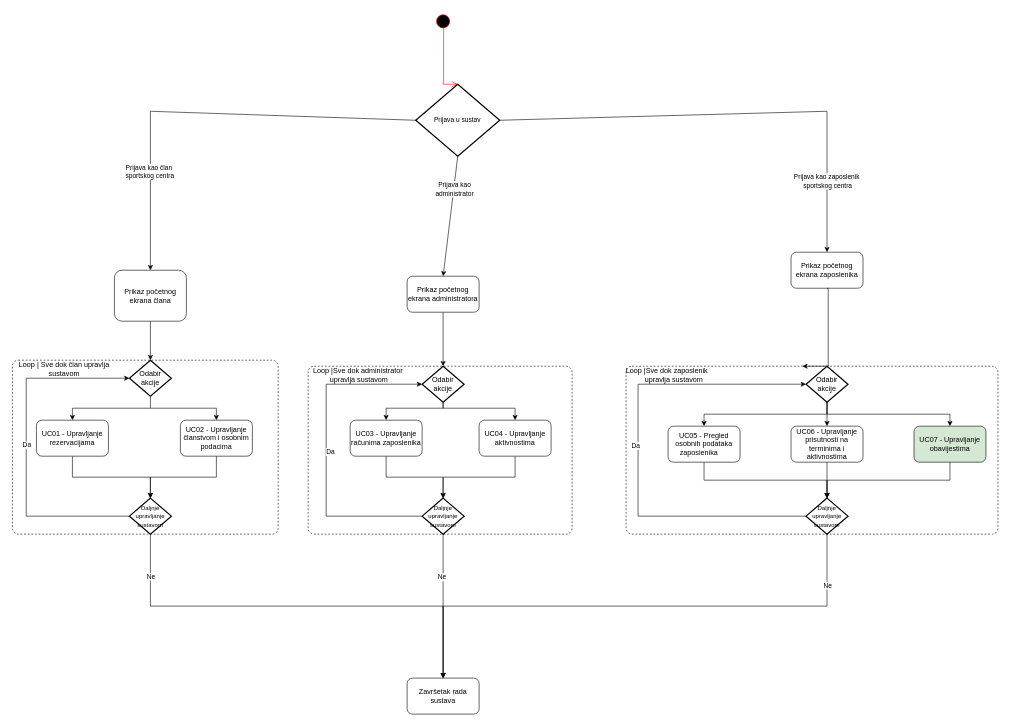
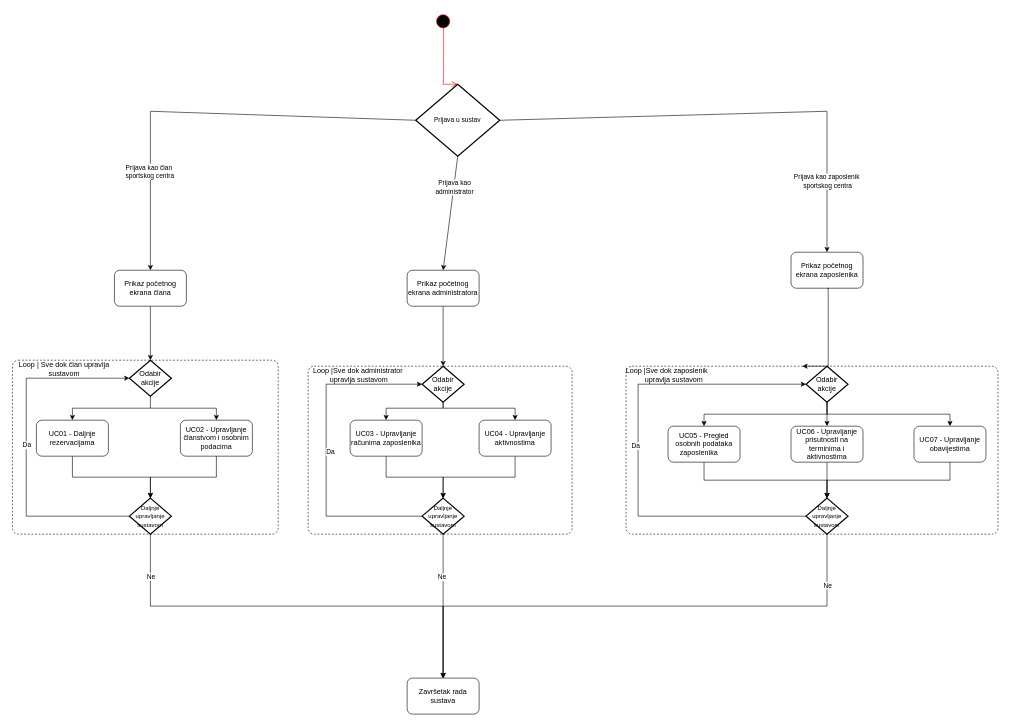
  <mxCell id="0" />
  <mxCell id="1" parent="0" />
  <mxCell id="2" value="" style="ellipse;html=1;shape=startState;fillColor=#000000;strokeColor=#ff0000;" vertex="1" parent="1"><mxGeometry x="723" y="20" width="30" height="30" as="geometry" /></mxCell>
  <mxCell id="3" value="" style="edgeStyle=orthogonalEdgeStyle;html=1;verticalAlign=bottom;endArrow=open;endSize=8;strokeColor=#ff0000;rounded=0;exitX=0.528;exitY=0.877;exitDx=0;exitDy=0;exitPerimeter=0;entryX=0.5;entryY=0;entryDx=0;entryDy=0;entryPerimeter=0;" edge="1" source="2" parent="1" target="4"><mxGeometry relative="1" as="geometry"><mxPoint x="739" y="148" as="targetPoint" /><Array as="points"><mxPoint x="739" y="130" /><mxPoint x="738" y="130" /></Array></mxGeometry></mxCell>
  <mxCell id="4" value="&lt;font style=&quot;font-size: 11px;&quot;&gt;Prijava u sustav&lt;/font&gt;" style="strokeWidth=2;html=1;shape=mxgraph.flowchart.decision;whiteSpace=wrap;" vertex="1" parent="1"><mxGeometry x="692.38" y="140" width="140" height="120" as="geometry" /></mxCell>
  <mxCell id="5" value="" style="endArrow=classic;html=1;rounded=0;exitX=0;exitY=0.5;exitDx=0;exitDy=0;exitPerimeter=0;entryX=0.5;entryY=0;entryDx=0;entryDy=0;" edge="1" parent="1" source="4" target="7"><mxGeometry width="50" height="50" relative="1" as="geometry"><mxPoint x="593" y="300" as="sourcePoint" /><mxPoint x="553" y="400" as="targetPoint" /><Array as="points"><mxPoint x="250" y="185" /></Array></mxGeometry></mxCell>
  <mxCell id="6" value="Prijava kao član&amp;nbsp;&lt;div&gt;sportskog centra&lt;/div&gt;" style="edgeLabel;html=1;align=center;verticalAlign=middle;resizable=0;points=[];" vertex="1" connectable="0" parent="5"><mxGeometry x="0.083" y="1" relative="1" as="geometry"><mxPoint x="-61" y="97" as="offset" /></mxGeometry></mxCell>
- <mxCell id="7" value="Prikaz početnog ekrana člana" style="rounded=1;whiteSpace=wrap;html=1;" vertex="1" parent="1"><mxGeometry x="190" y="450" width="120" height="85" as="geometry" /></mxCell>
+ <mxCell id="7" value="Prikaz početnog ekrana člana" style="rounded=1;whiteSpace=wrap;html=1;" vertex="1" parent="1"><mxGeometry x="190" y="450" width="120" height="60" as="geometry" /></mxCell>
  <mxCell id="8" value="" style="endArrow=classic;html=1;rounded=0;exitX=0.5;exitY=1;exitDx=0;exitDy=0;exitPerimeter=0;entryX=0.5;entryY=0;entryDx=0;entryDy=0;" edge="1" parent="1" target="11" source="4"><mxGeometry width="50" height="50" relative="1" as="geometry"><mxPoint x="972" y="195" as="sourcePoint" /><mxPoint x="833" y="410" as="targetPoint" /><Array as="points" /></mxGeometry></mxCell>
  <mxCell id="9" value="Prijava kao&lt;div&gt;administrator&lt;/div&gt;" style="edgeLabel;html=1;align=center;verticalAlign=middle;resizable=0;points=[];" vertex="1" connectable="0" parent="8"><mxGeometry x="-0.486" relative="1" as="geometry"><mxPoint y="3" as="offset" /></mxGeometry></mxCell>
  <mxCell id="10" style="edgeStyle=orthogonalEdgeStyle;rounded=0;orthogonalLoop=1;jettySize=auto;html=1;exitX=0.5;exitY=1;exitDx=0;exitDy=0;" edge="1" parent="1" source="11" target="15"><mxGeometry relative="1" as="geometry"><Array as="points"><mxPoint x="738" y="590" /><mxPoint x="738" y="590" /></Array></mxGeometry></mxCell>
- <mxCell id="11" value="Prikaz početnog ekrana administratora" style="rounded=1;whiteSpace=wrap;html=1;" vertex="1" parent="1"><mxGeometry x="678" y="460" width="120" height="60" as="geometry" /></mxCell>
+ <mxCell id="11" value="Prikaz početnog ekrana administratora" style="rounded=1;whiteSpace=wrap;html=1;" vertex="1" parent="1"><mxGeometry x="678" y="450" width="120" height="60" as="geometry" /></mxCell>
  <mxCell id="12" value="" style="endArrow=classic;html=1;rounded=0;exitX=1;exitY=0.5;exitDx=0;exitDy=0;exitPerimeter=0;entryX=0.5;entryY=0;entryDx=0;entryDy=0;" edge="1" parent="1" target="14" source="4"><mxGeometry width="50" height="50" relative="1" as="geometry"><mxPoint x="1142" y="180" as="sourcePoint" /><mxPoint x="1003" y="395" as="targetPoint" /><Array as="points"><mxPoint x="1378" y="185" /></Array></mxGeometry></mxCell>
  <mxCell id="13" value="Prijava kao zaposlenik&amp;nbsp;&lt;div&gt;sportskog centra&lt;/div&gt;" style="edgeLabel;html=1;align=center;verticalAlign=middle;resizable=0;points=[];" vertex="1" connectable="0" parent="12"><mxGeometry x="0.456" relative="1" as="geometry"><mxPoint y="94" as="offset" /></mxGeometry></mxCell>
  <mxCell id="14" value="Prikaz početnog ekrana zaposlenika" style="rounded=1;whiteSpace=wrap;html=1;" vertex="1" parent="1"><mxGeometry x="1318" y="420" width="120" height="60" as="geometry" /></mxCell>
  <mxCell id="15" value="" style="html=1;align=center;verticalAlign=top;rounded=1;absoluteArcSize=1;arcSize=20;dashed=1;whiteSpace=wrap;" vertex="1" parent="1"><mxGeometry x="513" y="610" width="440" height="280" as="geometry" /></mxCell>
  <mxCell id="16" value="" style="html=1;align=center;verticalAlign=top;rounded=1;absoluteArcSize=1;arcSize=20;dashed=1;whiteSpace=wrap;" vertex="1" parent="1"><mxGeometry x="1043" y="610" width="620" height="280" as="geometry" /></mxCell>
  <mxCell id="17" value="" style="html=1;align=center;verticalAlign=top;rounded=1;absoluteArcSize=1;arcSize=20;dashed=1;whiteSpace=wrap;" vertex="1" parent="1"><mxGeometry x="20" y="600" width="443" height="290" as="geometry" /></mxCell>
  <mxCell id="18" style="edgeStyle=orthogonalEdgeStyle;rounded=0;orthogonalLoop=1;jettySize=auto;html=1;entryX=0.5;entryY=0;entryDx=0;entryDy=0;entryPerimeter=0;" edge="1" parent="1" source="7" target="23"><mxGeometry relative="1" as="geometry"><mxPoint x="249.2" y="510" as="sourcePoint" /><mxPoint x="250.8" y="612.73" as="targetPoint" /><Array as="points" /></mxGeometry></mxCell>
  <mxCell id="19" value="Loop | Sve dok član upravlja sustavom" style="text;html=1;align=center;verticalAlign=middle;whiteSpace=wrap;rounded=0;" vertex="1" parent="1"><mxGeometry x="20" y="610" width="173" height="10" as="geometry" /></mxCell>
  <mxCell id="20" value="Loop |Sve dok administrator&amp;nbsp;&lt;div&gt;upravlja sustavom&lt;/div&gt;" style="text;html=1;align=center;verticalAlign=middle;whiteSpace=wrap;rounded=0;" vertex="1" parent="1"><mxGeometry x="518" y="620" width="160" height="10" as="geometry" /></mxCell>
  <mxCell id="21" value="Loop |Sve dok zaposlenik&lt;span style=&quot;white-space: pre;&quot;&gt;&#09;&lt;/span&gt;&lt;div&gt;upravlja sustavom&lt;/div&gt;" style="text;html=1;align=center;verticalAlign=middle;whiteSpace=wrap;rounded=0;" vertex="1" parent="1"><mxGeometry x="1033" y="615" width="180" height="20" as="geometry" /></mxCell>
  <mxCell id="22" value="" style="edgeStyle=orthogonalEdgeStyle;rounded=0;orthogonalLoop=1;jettySize=auto;html=1;exitX=0.5;exitY=1;exitDx=0;exitDy=0;exitPerimeter=0;" edge="1" parent="1" source="23" target="27"><mxGeometry relative="1" as="geometry"><Array as="points"><mxPoint x="250" y="680" /><mxPoint x="360" y="680" /></Array></mxGeometry></mxCell>
  <mxCell id="23" value="Odabir akcije" style="strokeWidth=2;html=1;shape=mxgraph.flowchart.decision;whiteSpace=wrap;" vertex="1" parent="1"><mxGeometry x="215" y="600" width="70" height="60" as="geometry" /></mxCell>
  <mxCell id="24" value="" style="endArrow=classic;html=1;rounded=0;entryX=0.5;entryY=0;entryDx=0;entryDy=0;" edge="1" parent="1" target="26"><mxGeometry width="50" height="50" relative="1" as="geometry"><mxPoint x="250" y="680" as="sourcePoint" /><mxPoint x="200" y="650" as="targetPoint" /><Array as="points"><mxPoint x="120" y="680" /></Array></mxGeometry></mxCell>
  <mxCell id="25" style="edgeStyle=orthogonalEdgeStyle;rounded=0;orthogonalLoop=1;jettySize=auto;html=1;exitX=0.5;exitY=1;exitDx=0;exitDy=0;" edge="1" parent="1" source="26" target="30"><mxGeometry relative="1" as="geometry" /></mxCell>
- <mxCell id="26" value="UC01 - Upravljanje rezervacijama" style="rounded=1;whiteSpace=wrap;html=1;" vertex="1" parent="1"><mxGeometry x="60" y="700" width="120" height="60" as="geometry" /></mxCell>
+ <mxCell id="26" value="UC01 - Daljnje rezervacijama" style="rounded=1;whiteSpace=wrap;html=1;" vertex="1" parent="1"><mxGeometry x="60" y="700" width="120" height="60" as="geometry" /></mxCell>
  <mxCell id="27" value="UC02 - Upravljanje članstvom i osobnim podacima" style="rounded=1;whiteSpace=wrap;html=1;" vertex="1" parent="1"><mxGeometry x="300" y="700" width="120" height="60" as="geometry" /></mxCell>
  <mxCell id="28" style="edgeStyle=orthogonalEdgeStyle;rounded=0;orthogonalLoop=1;jettySize=auto;html=1;exitX=0.5;exitY=1;exitDx=0;exitDy=0;exitPerimeter=0;entryX=0.5;entryY=0;entryDx=0;entryDy=0;" edge="1" parent="1" source="30" target="34"><mxGeometry relative="1" as="geometry"><mxPoint x="673" y="1010" as="targetPoint" /></mxGeometry></mxCell>
  <mxCell id="29" value="Ne" style="edgeLabel;html=1;align=center;verticalAlign=middle;resizable=0;points=[];" vertex="1" connectable="0" parent="28"><mxGeometry x="-0.832" y="-8" relative="1" as="geometry"><mxPoint x="8" y="9" as="offset" /></mxGeometry></mxCell>
  <mxCell id="30" value="&lt;font style=&quot;font-size: 10px;&quot;&gt;Daljnje upravljanje sustavom&lt;/font&gt;" style="strokeWidth=2;html=1;shape=mxgraph.flowchart.decision;whiteSpace=wrap;" vertex="1" parent="1"><mxGeometry x="215" y="830" width="70" height="60" as="geometry" /></mxCell>
  <mxCell id="31" style="edgeStyle=orthogonalEdgeStyle;rounded=0;orthogonalLoop=1;jettySize=auto;html=1;exitX=0.5;exitY=1;exitDx=0;exitDy=0;entryX=0.5;entryY=0;entryDx=0;entryDy=0;entryPerimeter=0;" edge="1" parent="1" source="27" target="30"><mxGeometry relative="1" as="geometry" /></mxCell>
  <mxCell id="32" style="edgeStyle=orthogonalEdgeStyle;rounded=0;orthogonalLoop=1;jettySize=auto;html=1;exitX=0;exitY=0.5;exitDx=0;exitDy=0;exitPerimeter=0;entryX=0;entryY=0.5;entryDx=0;entryDy=0;entryPerimeter=0;" edge="1" parent="1" source="30" target="23"><mxGeometry relative="1" as="geometry"><Array as="points"><mxPoint x="43" y="860" /><mxPoint x="43" y="630" /></Array></mxGeometry></mxCell>
  <mxCell id="33" value="Da" style="edgeLabel;html=1;align=center;verticalAlign=middle;resizable=0;points=[];" vertex="1" connectable="0" parent="32"><mxGeometry x="0.014" relative="1" as="geometry"><mxPoint as="offset" /></mxGeometry></mxCell>
  <mxCell id="34" value="Završetak rada sustava" style="rounded=1;whiteSpace=wrap;html=1;" vertex="1" parent="1"><mxGeometry x="678.01" y="1130" width="120" height="60" as="geometry" /></mxCell>
  <mxCell id="35" style="edgeStyle=orthogonalEdgeStyle;rounded=0;orthogonalLoop=1;jettySize=auto;html=1;exitX=0.5;exitY=1;exitDx=0;exitDy=0;exitPerimeter=0;entryX=0.5;entryY=0;entryDx=0;entryDy=0;" edge="1" parent="1" source="37" target="38"><mxGeometry relative="1" as="geometry"><Array as="points"><mxPoint x="738" y="680" /><mxPoint x="643" y="680" /></Array></mxGeometry></mxCell>
  <mxCell id="36" style="edgeStyle=orthogonalEdgeStyle;rounded=0;orthogonalLoop=1;jettySize=auto;html=1;exitX=0.5;exitY=1;exitDx=0;exitDy=0;exitPerimeter=0;" edge="1" parent="1" source="37" target="40"><mxGeometry relative="1" as="geometry"><Array as="points"><mxPoint x="738" y="680" /><mxPoint x="858" y="680" /></Array></mxGeometry></mxCell>
  <mxCell id="37" value="Odabir akcije" style="strokeWidth=2;html=1;shape=mxgraph.flowchart.decision;whiteSpace=wrap;" vertex="1" parent="1"><mxGeometry x="703" y="610" width="70" height="60" as="geometry" /></mxCell>
  <mxCell id="38" value="UC03 - Upravljanje računima zaposlenika" style="rounded=1;whiteSpace=wrap;html=1;" vertex="1" parent="1"><mxGeometry x="583" y="700" width="120" height="60" as="geometry" /></mxCell>
  <mxCell id="39" style="edgeStyle=orthogonalEdgeStyle;rounded=0;orthogonalLoop=1;jettySize=auto;html=1;exitX=0.5;exitY=1;exitDx=0;exitDy=0;" edge="1" parent="1" source="40" target="43"><mxGeometry relative="1" as="geometry" /></mxCell>
  <mxCell id="40" value="UC04 - Upravljanje aktivnostima" style="rounded=1;whiteSpace=wrap;html=1;" vertex="1" parent="1"><mxGeometry x="798" y="700" width="120" height="60" as="geometry" /></mxCell>
  <mxCell id="41" style="edgeStyle=orthogonalEdgeStyle;rounded=0;orthogonalLoop=1;jettySize=auto;html=1;exitX=0.5;exitY=1;exitDx=0;exitDy=0;exitPerimeter=0;entryX=0.5;entryY=0;entryDx=0;entryDy=0;" edge="1" parent="1" source="43" target="34"><mxGeometry relative="1" as="geometry" /></mxCell>
  <mxCell id="42" value="Ne" style="edgeLabel;html=1;align=center;verticalAlign=middle;resizable=0;points=[];" vertex="1" connectable="0" parent="41"><mxGeometry x="-0.408" y="-3" relative="1" as="geometry"><mxPoint as="offset" /></mxGeometry></mxCell>
  <mxCell id="43" value="&lt;font style=&quot;font-size: 10px;&quot;&gt;Daljnje upravljanje sustavom&lt;/font&gt;" style="strokeWidth=2;html=1;shape=mxgraph.flowchart.decision;whiteSpace=wrap;" vertex="1" parent="1"><mxGeometry x="703.01" y="830" width="70" height="60" as="geometry" /></mxCell>
  <mxCell id="44" style="edgeStyle=orthogonalEdgeStyle;rounded=0;orthogonalLoop=1;jettySize=auto;html=1;exitX=0.5;exitY=1;exitDx=0;exitDy=0;entryX=0.5;entryY=0;entryDx=0;entryDy=0;entryPerimeter=0;" edge="1" parent="1" source="38" target="43"><mxGeometry relative="1" as="geometry" /></mxCell>
  <mxCell id="45" style="edgeStyle=orthogonalEdgeStyle;rounded=0;orthogonalLoop=1;jettySize=auto;html=1;exitX=0;exitY=0.5;exitDx=0;exitDy=0;exitPerimeter=0;entryX=0;entryY=0.5;entryDx=0;entryDy=0;entryPerimeter=0;" edge="1" parent="1" source="43" target="37"><mxGeometry relative="1" as="geometry"><Array as="points"><mxPoint x="543" y="860" /><mxPoint x="543" y="640" /></Array></mxGeometry></mxCell>
  <mxCell id="46" value="Da" style="edgeLabel;html=1;align=center;verticalAlign=middle;resizable=0;points=[];" vertex="1" connectable="0" parent="45"><mxGeometry x="-0.008" y="-6" relative="1" as="geometry"><mxPoint as="offset" /></mxGeometry></mxCell>
  <mxCell id="47" style="edgeStyle=orthogonalEdgeStyle;rounded=0;orthogonalLoop=1;jettySize=auto;html=1;exitX=0.5;exitY=1;exitDx=0;exitDy=0;entryX=0.474;entryY=0;entryDx=0;entryDy=0;entryPerimeter=0;" edge="1" parent="1" source="14" target="16"><mxGeometry relative="1" as="geometry"><Array as="points"><mxPoint x="1380" y="480" /></Array></mxGeometry></mxCell>
  <mxCell id="48" style="edgeStyle=orthogonalEdgeStyle;rounded=0;orthogonalLoop=1;jettySize=auto;html=1;exitX=0.5;exitY=1;exitDx=0;exitDy=0;exitPerimeter=0;entryX=0.5;entryY=0;entryDx=0;entryDy=0;" edge="1" parent="1" source="51" target="53"><mxGeometry relative="1" as="geometry"><Array as="points"><mxPoint x="1378" y="690" /><mxPoint x="1173" y="690" /></Array></mxGeometry></mxCell>
  <mxCell id="49" style="edgeStyle=orthogonalEdgeStyle;rounded=0;orthogonalLoop=1;jettySize=auto;html=1;exitX=0.5;exitY=1;exitDx=0;exitDy=0;exitPerimeter=0;" edge="1" parent="1" source="51" target="54"><mxGeometry relative="1" as="geometry" /></mxCell>
  <mxCell id="50" style="edgeStyle=orthogonalEdgeStyle;rounded=0;orthogonalLoop=1;jettySize=auto;html=1;exitX=0.5;exitY=1;exitDx=0;exitDy=0;exitPerimeter=0;" edge="1" parent="1" source="51" target="61"><mxGeometry relative="1" as="geometry" /></mxCell>
  <mxCell id="51" value="Odabir akcije" style="strokeWidth=2;html=1;shape=mxgraph.flowchart.decision;whiteSpace=wrap;" vertex="1" parent="1"><mxGeometry x="1343" y="610" width="70" height="60" as="geometry" /></mxCell>
  <mxCell id="52" style="edgeStyle=orthogonalEdgeStyle;rounded=0;orthogonalLoop=1;jettySize=auto;html=1;exitX=0.5;exitY=1;exitDx=0;exitDy=0;" edge="1" parent="1" source="53" target="57"><mxGeometry relative="1" as="geometry" /></mxCell>
  <mxCell id="53" value="UC05 - Pregled osobnih podataka zaposlenika&lt;span style=&quot;white-space: pre;&quot;&gt;&#09;&lt;/span&gt;" style="rounded=1;whiteSpace=wrap;html=1;" vertex="1" parent="1"><mxGeometry x="1113" y="710" width="120" height="60" as="geometry" /></mxCell>
- <mxCell id="54" value="UC07 - Upravljanje obavijestima" style="rounded=1;whiteSpace=wrap;html=1;fillColor=#d5e8d4;" vertex="1" parent="1"><mxGeometry x="1523" y="710" width="120" height="60" as="geometry" /></mxCell>
+ <mxCell id="54" value="UC07 - Upravljanje obavijestima" style="rounded=1;whiteSpace=wrap;html=1;" vertex="1" parent="1"><mxGeometry x="1523" y="710" width="120" height="60" as="geometry" /></mxCell>
  <mxCell id="55" style="edgeStyle=orthogonalEdgeStyle;rounded=0;orthogonalLoop=1;jettySize=auto;html=1;exitX=0.5;exitY=1;exitDx=0;exitDy=0;exitPerimeter=0;entryX=0.5;entryY=0;entryDx=0;entryDy=0;" edge="1" parent="1" source="57" target="34"><mxGeometry relative="1" as="geometry" /></mxCell>
  <mxCell id="56" value="Ne" style="edgeLabel;html=1;align=center;verticalAlign=middle;resizable=0;points=[];" vertex="1" connectable="0" parent="55"><mxGeometry x="-0.828" y="-1" relative="1" as="geometry"><mxPoint x="1" y="9" as="offset" /></mxGeometry></mxCell>
  <mxCell id="57" value="&lt;font style=&quot;font-size: 10px;&quot;&gt;Daljnje upravljanje sustavom&lt;/font&gt;" style="strokeWidth=2;html=1;shape=mxgraph.flowchart.decision;whiteSpace=wrap;" vertex="1" parent="1"><mxGeometry x="1343" y="830" width="70" height="60" as="geometry" /></mxCell>
  <mxCell id="58" style="edgeStyle=orthogonalEdgeStyle;rounded=0;orthogonalLoop=1;jettySize=auto;html=1;exitX=0;exitY=0.5;exitDx=0;exitDy=0;exitPerimeter=0;entryX=0;entryY=0.5;entryDx=0;entryDy=0;entryPerimeter=0;" edge="1" parent="1" source="57" target="51"><mxGeometry relative="1" as="geometry"><Array as="points"><mxPoint x="1063" y="860" /><mxPoint x="1063" y="640" /></Array></mxGeometry></mxCell>
  <mxCell id="59" value="Da" style="edgeLabel;html=1;align=center;verticalAlign=middle;resizable=0;points=[];" vertex="1" connectable="0" parent="58"><mxGeometry x="0.02" y="5" relative="1" as="geometry"><mxPoint as="offset" /></mxGeometry></mxCell>
  <mxCell id="60" style="edgeStyle=orthogonalEdgeStyle;rounded=0;orthogonalLoop=1;jettySize=auto;html=1;exitX=0.5;exitY=1;exitDx=0;exitDy=0;entryX=0.5;entryY=0;entryDx=0;entryDy=0;entryPerimeter=0;" edge="1" parent="1" source="54" target="57"><mxGeometry relative="1" as="geometry" /></mxCell>
  <mxCell id="61" value="UC06 - Upravljanje prisutnosti na terminima i aktivnostima" style="rounded=1;whiteSpace=wrap;html=1;" vertex="1" parent="1"><mxGeometry x="1318" y="710" width="120" height="60" as="geometry" /></mxCell>
  <mxCell id="62" style="edgeStyle=orthogonalEdgeStyle;rounded=0;orthogonalLoop=1;jettySize=auto;html=1;exitX=0.5;exitY=1;exitDx=0;exitDy=0;entryX=0.5;entryY=0;entryDx=0;entryDy=0;entryPerimeter=0;" edge="1" parent="1" source="61" target="57"><mxGeometry relative="1" as="geometry" /></mxCell>
